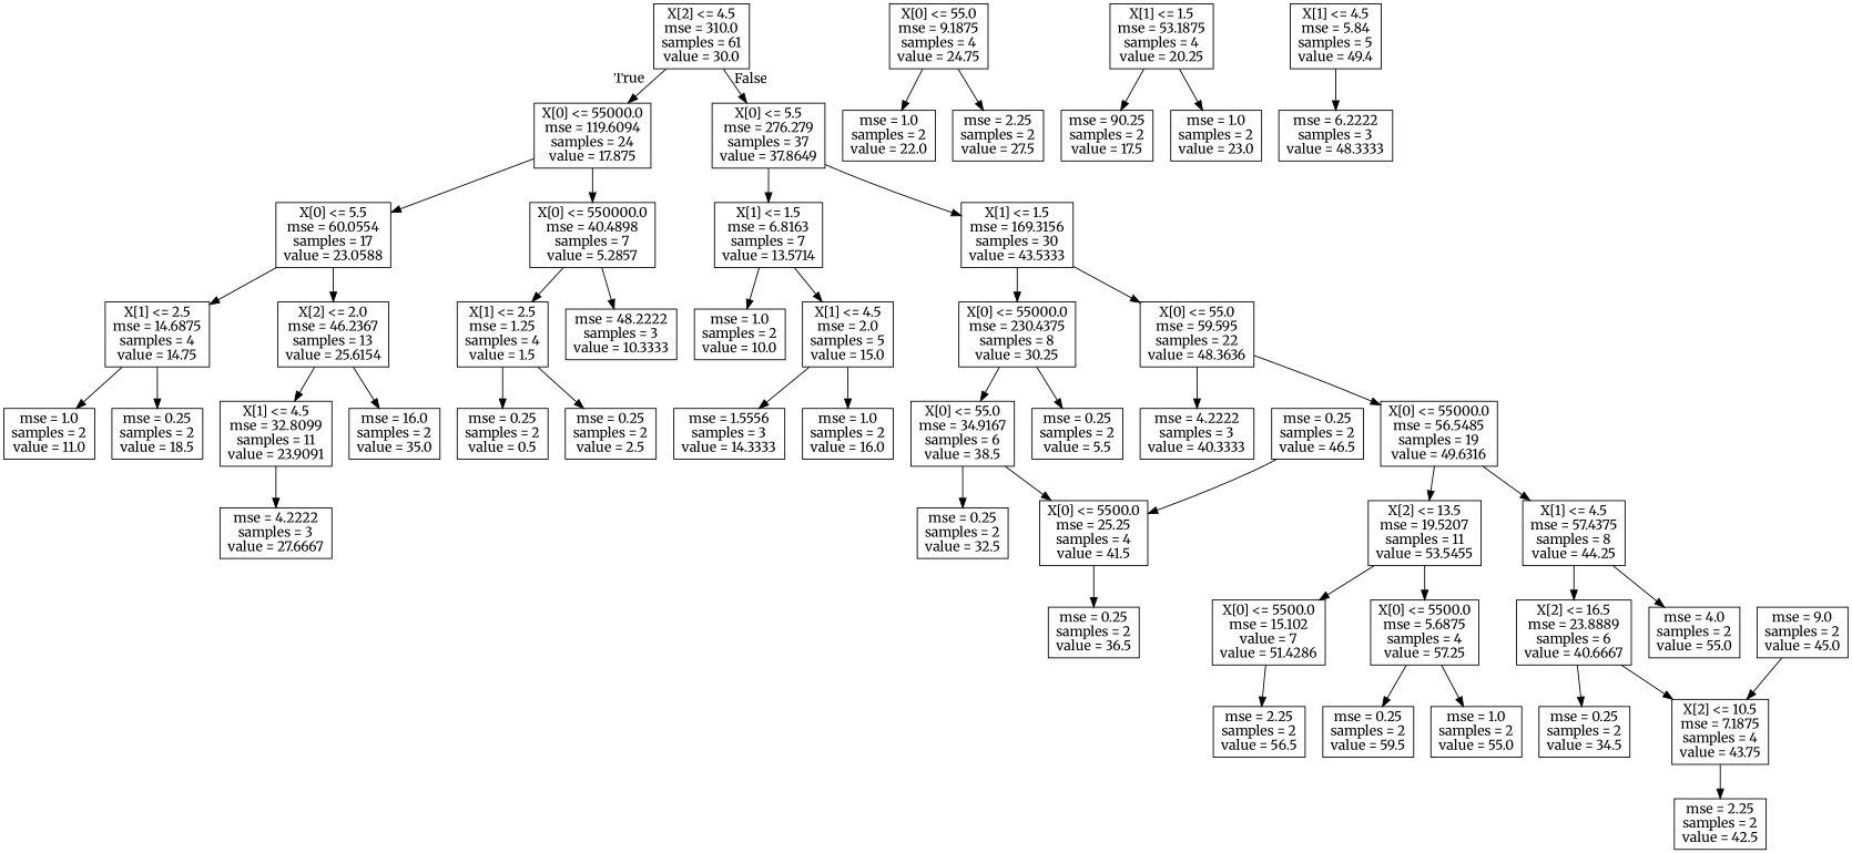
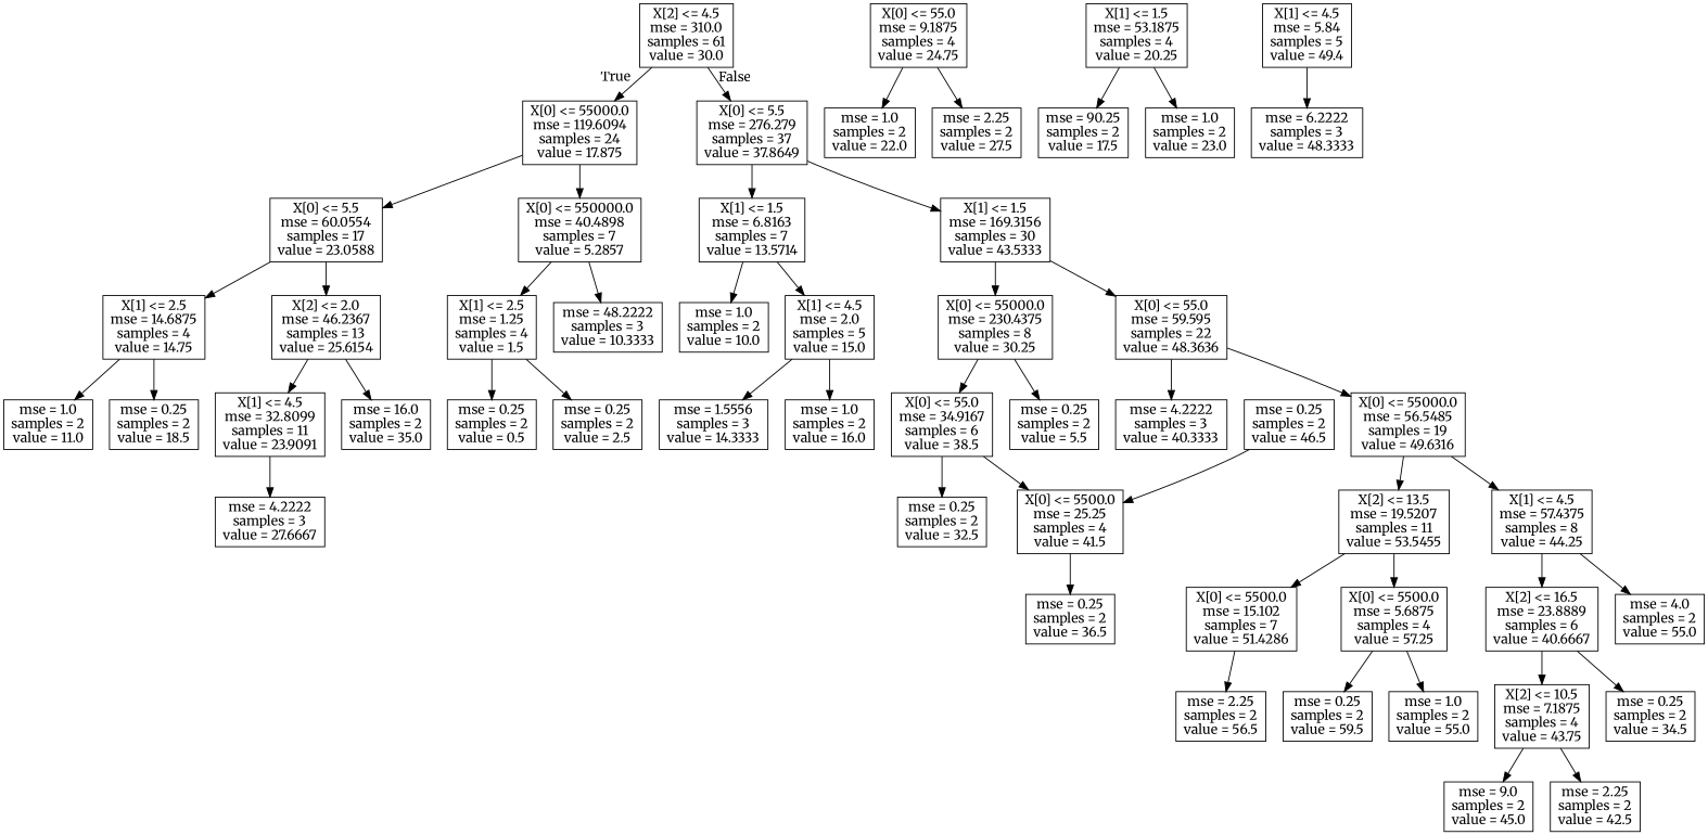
  digraph {
    fontname=Merriweather
    node [fontname=Merriweather shape=box]
    edge [fontname=Merriweather]
    n1 [label="X[2] <= 4.5\nmse = 310.0\nsamples = 61\nvalue = 30.0"]
    n2 [label="X[0] <= 55000.0\nmse = 119.6094\nsamples = 24\nvalue = 17.875"]
    n3 [label="X[0] <= 5.5\nmse = 276.279\nsamples = 37\nvalue = 37.8649"]
    n4 [label="X[0] <= 5.5\nmse = 60.0554\nsamples = 17\nvalue = 23.0588"]
    n5 [label="X[0] <= 550000.0\nmse = 40.4898\nsamples = 7\nvalue = 5.2857"]
    n6 [label="X[1] <= 1.5\nmse = 6.8163\nsamples = 7\nvalue = 13.5714"]
    n7 [label="X[1] <= 1.5\nmse = 169.3156\nsamples = 30\nvalue = 43.5333"]
    n8 [label="X[1] <= 2.5\nmse = 14.6875\nsamples = 4\nvalue = 14.75"]
    n9 [label="X[2] <= 2.0\nmse = 46.2367\nsamples = 13\nvalue = 25.6154"]
    n10 [label="X[1] <= 2.5\nmse = 1.25\nsamples = 4\nvalue = 1.5"]
    n11 [label="mse = 48.2222\nsamples = 3\nvalue = 10.3333"]
    n12 [label="mse = 1.0\nsamples = 2\nvalue = 11.0"]
    n13 [label="mse = 0.25\nsamples = 2\nvalue = 18.5"]
    n14 [label="X[1] <= 4.5\nmse = 32.8099\nsamples = 11\nvalue = 23.9091"]
    n15 [label="mse = 16.0\nsamples = 2\nvalue = 35.0"]
    n16 [label="mse = 4.2222\nsamples = 3\nvalue = 27.6667"]
    n17 [label="X[0] <= 55.0\nmse = 9.1875\nsamples = 4\nvalue = 24.75"]
    n18 [label="mse = 1.0\nsamples = 2\nvalue = 22.0"]
    n19 [label="mse = 2.25\nsamples = 2\nvalue = 27.5"]
    n20 [label="X[1] <= 1.5\nmse = 53.1875\nsamples = 4\nvalue = 20.25"]
    n21 [label="mse = 90.25\nsamples = 2\nvalue = 17.5"]
    n22 [label="mse = 1.0\nsamples = 2\nvalue = 23.0"]
    n23 [label="mse = 0.25\nsamples = 2\nvalue = 0.5"]
    n24 [label="mse = 0.25\nsamples = 2\nvalue = 2.5"]
    n25 [label="mse = 1.0\nsamples = 2\nvalue = 10.0"]
    n26 [label="X[1] <= 4.5\nmse = 2.0\nsamples = 5\nvalue = 15.0"]
    n27 [label="X[0] <= 55000.0\nmse = 230.4375\nsamples = 8\nvalue = 30.25"]
    n28 [label="X[0] <= 55.0\nmse = 59.595\nsamples = 22\nvalue = 48.3636"]
    n29 [label="mse = 1.5556\nsamples = 3\nvalue = 14.3333"]
    n30 [label="mse = 1.0\nsamples = 2\nvalue = 16.0"]
    n31 [label="X[0] <= 55.0\nmse = 34.9167\nsamples = 6\nvalue = 38.5"]
    n32 [label="mse = 0.25\nsamples = 2\nvalue = 5.5"]
    n33 [label="mse = 4.2222\nsamples = 3\nvalue = 40.3333"]
    n34 [label="X[0] <= 55000.0\nmse = 56.5485\nsamples = 19\nvalue = 49.6316"]
    n35 [label="mse = 0.25\nsamples = 2\nvalue = 32.5"]
    n36 [label="X[0] <= 5500.0\nmse = 25.25\nsamples = 4\nvalue = 41.5"]
    n37 [label="mse = 0.25\nsamples = 2\nvalue = 36.5"]
    n38 [label="mse = 0.25\nsamples = 2\nvalue = 46.5"]
    n39 [label="X[2] <= 13.5\nmse = 19.5207\nsamples = 11\nvalue = 53.5455"]
    n40 [label="X[1] <= 4.5\nmse = 57.4375\nsamples = 8\nvalue = 44.25"]
-   n41 [label="X[0] <= 5500.0\nmse = 15.102\nvalue = 7\nvalue = 51.4286"]
+   n41 [label="X[0] <= 5500.0\nmse = 15.102\nsamples = 7\nvalue = 51.4286"]
    n42 [label="X[0] <= 5500.0\nmse = 5.6875\nsamples = 4\nvalue = 57.25"]
    n43 [label="X[2] <= 16.5\nmse = 23.8889\nsamples = 6\nvalue = 40.6667"]
    n44 [label="mse = 4.0\nsamples = 2\nvalue = 55.0"]
    n45 [label="mse = 2.25\nsamples = 2\nvalue = 56.5"]
    n46 [label="mse = 0.25\nsamples = 2\nvalue = 59.5"]
    n47 [label="mse = 1.0\nsamples = 2\nvalue = 55.0"]
    n48 [label="X[1] <= 4.5\nmse = 5.84\nsamples = 5\nvalue = 49.4"]
    n49 [label="mse = 6.2222\nsamples = 3\nvalue = 48.3333"]
    n50 [label="X[2] <= 10.5\nmse = 7.1875\nsamples = 4\nvalue = 43.75"]
    n51 [label="mse = 0.25\nsamples = 2\nvalue = 34.5"]
    n52 [label="mse = 9.0\nsamples = 2\nvalue = 45.0"]
    n53 [label="mse = 2.25\nsamples = 2\nvalue = 42.5"]
    n1 -> n2 [headlabel=True labelangle=45 labeldistance=2.5]
    n1 -> n3 [headlabel=False labelangle=-45 labeldistance=2.5]
    n2 -> n4
    n2 -> n5
    n3 -> n6
    n3 -> n7
    n4 -> n8
    n4 -> n9
    n5 -> n10
    n5 -> n11
    n6 -> n25
    n6 -> n26
    n7 -> n27
    n7 -> n28
    n8 -> n12
    n8 -> n13
    n9 -> n14
    n9 -> n15
    n10 -> n23
    n10 -> n24
    n14 -> n16
    n17 -> n18
    n17 -> n19
    n20 -> n21
    n20 -> n22
    n26 -> n29
    n26 -> n30
    n27 -> n31
    n27 -> n32
    n28 -> n33
    n28 -> n34
    n31 -> n35
    n31 -> n36
    n34 -> n39
    n34 -> n40
    n36 -> n37
    n38 -> n36
    n39 -> n41
    n39 -> n42
    n40 -> n43
    n40 -> n44
    n41 -> n45
    n42 -> n46
    n42 -> n47
    n43 -> n50
    n43 -> n51
    n48 -> n49
-   n52 -> n50
+   n50 -> n52
    n50 -> n53
  }
